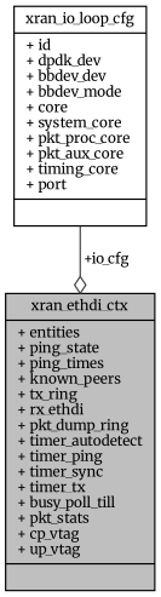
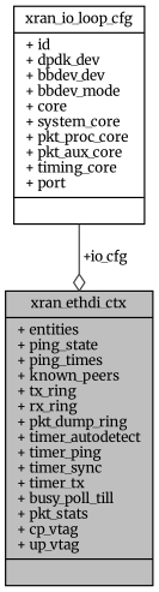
  digraph {
    fontname=Merriweather
    node [color=black fontname=Merriweather fontsize=10 shape=record style=filled]
-   n1 [fillcolor=grey75 fontcolor=black height=0.2 label="{xran_ethdi_ctx\n|+ entities\l+ ping_state\l+ ping_times\l+ known_peers\l+ tx_ring\l+ rx_ethdi\l+ pkt_dump_ring\l+ timer_autodetect\l+ timer_ping\l+ timer_sync\l+ timer_tx\l+ busy_poll_till\l+ pkt_stats\l+ cp_vtag\l+ up_vtag\l|}" width=0.4]
+   n1 [fillcolor=grey75 fontcolor=black height=0.2 label="{xran_ethdi_ctx\n|+ entities\l+ ping_state\l+ ping_times\l+ known_peers\l+ tx_ring\l+ rx_ring\l+ pkt_dump_ring\l+ timer_autodetect\l+ timer_ping\l+ timer_sync\l+ timer_tx\l+ busy_poll_till\l+ pkt_stats\l+ cp_vtag\l+ up_vtag\l|}" width=0.4]
    n2 [fillcolor=white height=0.2 label="{xran_io_loop_cfg\n|+ id\l+ dpdk_dev\l+ bbdev_dev\l+ bbdev_mode\l+ core\l+ system_core\l+ pkt_proc_core\l+ pkt_aux_core\l+ timing_core\l+ port\l|}" width=0.4]
    n2 -> n1 [arrowhead=odiamond color=grey25 fontname=Merriweather fontsize=10 label=" +io_cfg" labelfontname=Helvetica labelfontsize=10 style=solid]
  }
